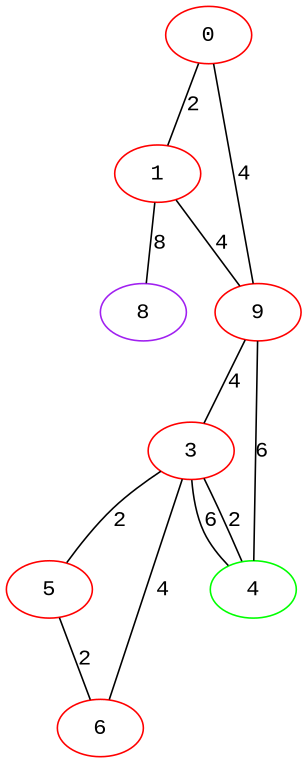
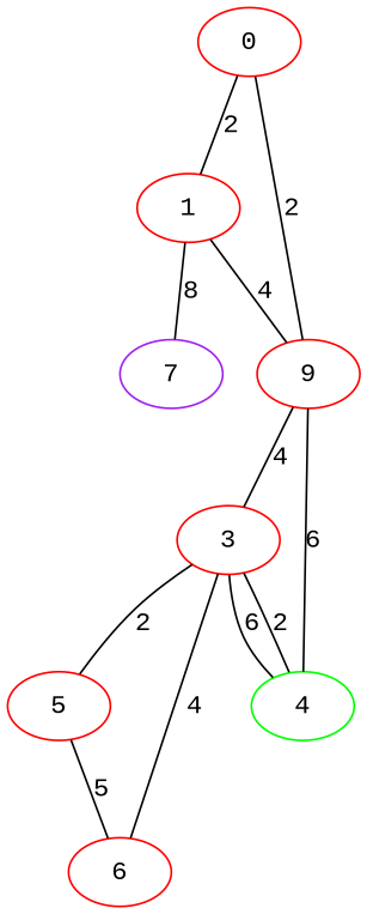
  graph {
    fontname="Liberation Mono"
    node [color=red fontname="Liberation Mono" weight=1]
    edge [fontname="Liberation Mono"]
    0
    1
    n3 [label=9]
-   7 [color=purple weight=4 label=8]
+   7 [color=purple weight=4]
    3
    4 [color=green weight=2]
    5
    6
    0 -- 1 [label=2]
-   0 -- n3 [label=4]
+   0 -- n3 [label=2]
    1 -- n3 [label=4]
    1 -- 7 [label=8]
    n3 -- 3 [label=4]
    n3 -- 4 [label=6]
    3 -- 4 [label=2]
    3 -- 4 [label=6]
    3 -- 5 [label=2]
    3 -- 6 [label=4]
-   5 -- 6 [label=2]
+   5 -- 6 [label=5]
  }
